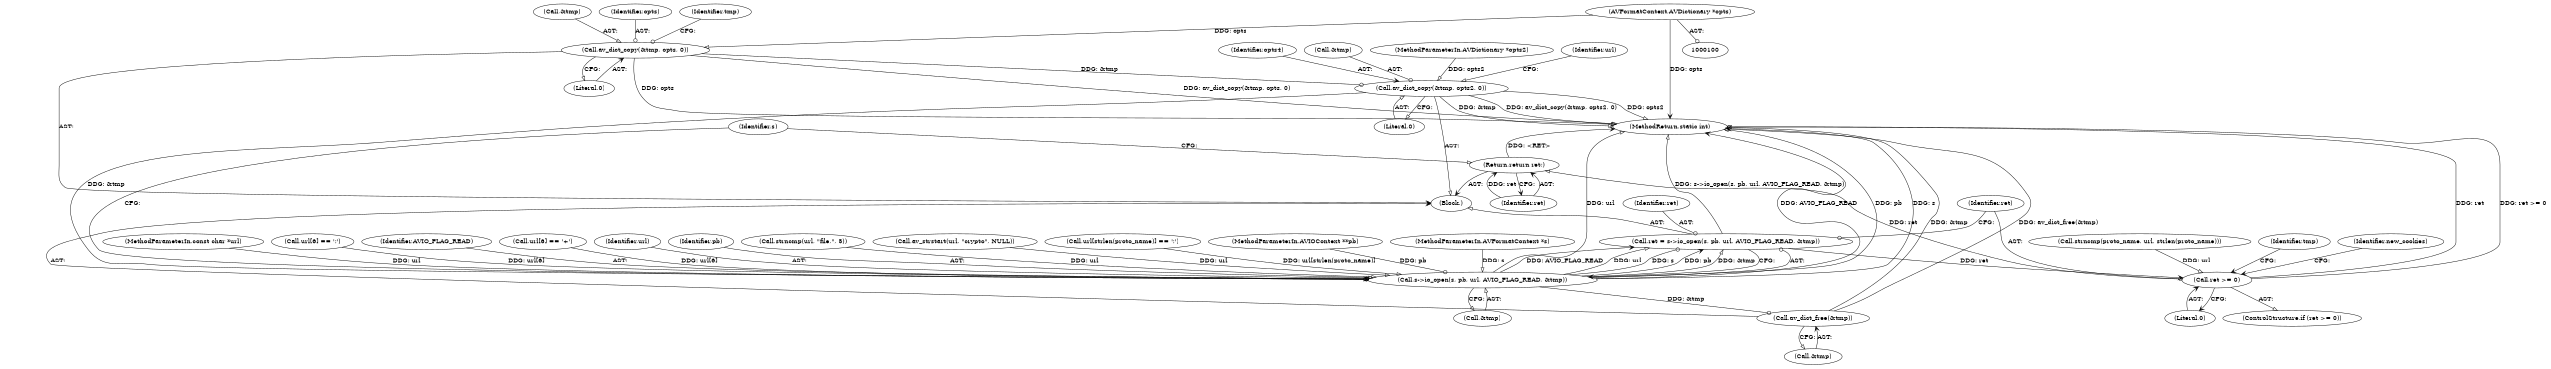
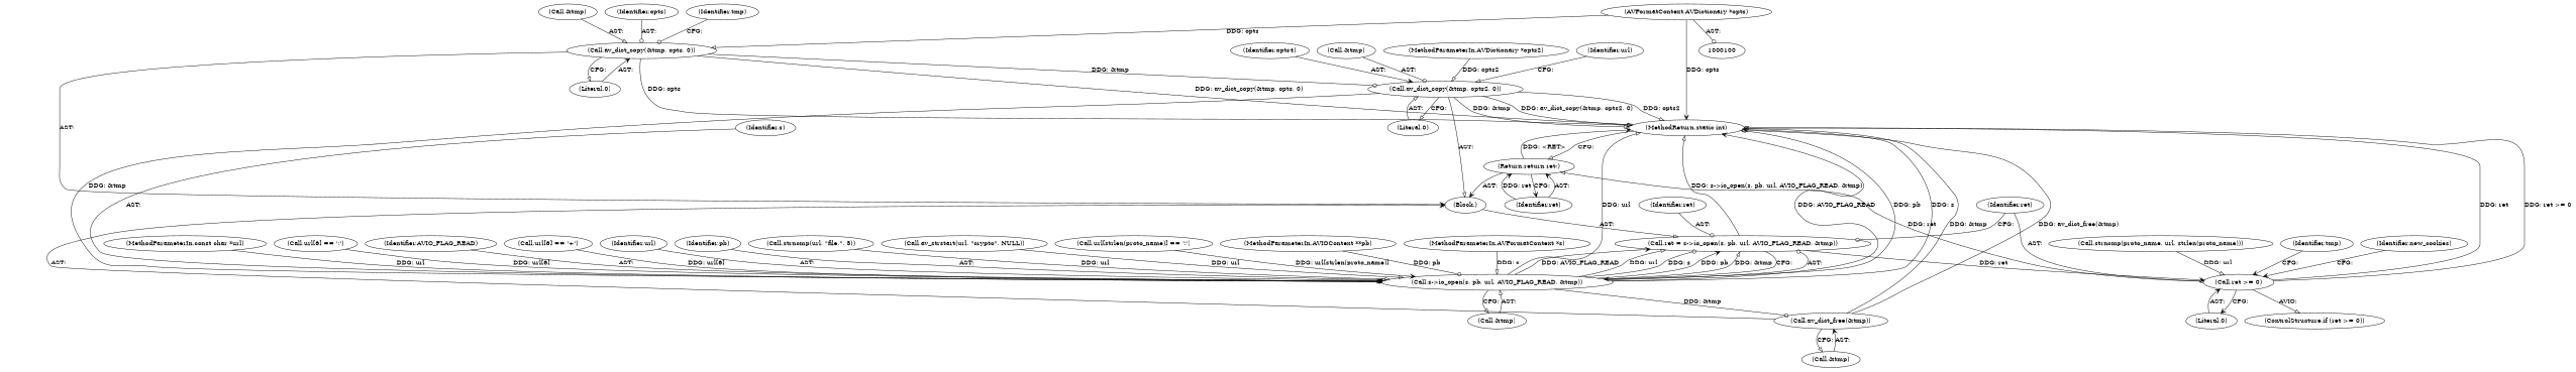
  digraph {
    edge [arrowhead=onormal]
    n1 [label="(Call,av_dict_copy(&tmp, opts, 0))"]
    n2 [label="(Call,av_dict_copy(&tmp, opts2, 0))"]
    n3 [label="(Literal,0)"]
    n4 [label="(MethodReturn,static int)"]
    n5 [label="(Block,)"]
    n6 [label="(Call,s->io_open(s, pb, url, AVIO_FLAG_READ, &tmp))"]
    n7 [label="(Literal,0)"]
    n8 [label="(Return,return ret;)"]
    n9 [label="(AVFormatContext,AVDictionary *opts)"]
    1000100
    n11 [label="(Call,ret = s->io_open(s, pb, url, AVIO_FLAG_READ, &tmp))"]
    n12 [label="(Call,av_dict_free(&tmp))"]
    n13 [label="(Call,&tmp)"]
    n14 [label="(Call,ret >= 0)"]
    n15 [label="(Call,&tmp)"]
    n16 [label="(Literal,0)"]
    n17 [label="(ControlStructure,if (ret >= 0))"]
    n18 [label="(Identifier,ret)"]
    n19 [label="(MethodParameterIn,const char *url)"]
    n20 [label="(Call,url[6] == ':')"]
    n21 [label="(Identifier,s)"]
    n22 [label="(Identifier,opts)"]
    n23 [label="(Identifier,AVIO_FLAG_READ)"]
    n24 [label="(Identifier,url)"]
    n25 [label="(Identifier,ret)"]
    n26 [label="(Call,strncmp(proto_name, url, strlen(proto_name)))"]
    n27 [label="(Call,url[6] == '+')"]
    n28 [label="(Identifier,url)"]
    n29 [label="(Identifier,opts4)"]
    n30 [label="(Identifier,pb)"]
    n31 [label="(Call,strncmp(url, \"file,\", 5))"]
    n32 [label="(Identifier,ret)"]
    n33 [label="(Call,&tmp)"]
    n34 [label="(Call,av_strstart(url, \"crypto\", NULL))"]
    n35 [label="(Identifier,tmp)"]
    n36 [label="(Identifier,tmp)"]
    n37 [label="(MethodParameterIn,AVDictionary *opts2)"]
    n38 [label="(Identifier,new_cookies)"]
    n39 [label="(Call,url[strlen(proto_name)] == ':')"]
    n40 [label="(MethodParameterIn,AVIOContext **pb)"]
    n41 [label="(Call,&tmp)"]
    n42 [label="(MethodParameterIn,AVFormatContext *s)"]
    n1 -> n2 [arrowhead=odot label="DDG: &tmp"]
    n1 -> n3 [label="CFG: "]
    n1 -> n4 [label="DDG: opts"]
    n1 -> n4 [label="DDG: av_dict_copy(&tmp, opts, 0)"]
    n1 -> n5 [arrowhead=vee label="AST: "]
    n2 -> n4 [label="DDG: &tmp"]
    n2 -> n4 [label="DDG: av_dict_copy(&tmp, opts2, 0)"]
    n2 -> n4 [label="DDG: opts2"]
    n2 -> n5 [label="AST: "]
    n2 -> n6 [arrowhead=odot label="DDG: &tmp"]
    n2 -> n7 [label="CFG: "]
    n3 -> n1 [arrowhead=vee label="AST: "]
-   n21 -> n8 [label="CFG: "]
+   n4 -> n8 [label="CFG: "]
    n6 -> n4 [arrowhead=vee label="DDG: s"]
    n6 -> n4 [arrowhead=vee label="DDG: AVIO_FLAG_READ"]
    n6 -> n4 [label="DDG: url"]
    n6 -> n4 [label="DDG: pb"]
    n6 -> n11 [arrowhead=odot label="AST: "]
    n6 -> n11 [arrowhead=vee label="DDG: AVIO_FLAG_READ"]
    n6 -> n11 [label="DDG: url"]
    n6 -> n11 [arrowhead=odot label="DDG: s"]
    n6 -> n11 [arrowhead=vee label="DDG: pb"]
    n6 -> n11 [label="DDG: &tmp"]
    n6 -> n12 [arrowhead=odot label="DDG: &tmp"]
    n6 -> n13 [label="CFG: "]
    n7 -> n2 [label="AST: "]
    n8 -> n4 [arrowhead=vee label="DDG: <RET>"]
    n8 -> n5 [arrowhead=vee label="AST: "]
    n8 -> n18 [arrowhead=vee label="CFG: "]
    n9 -> n1 [label="DDG: opts"]
    n9 -> n4 [arrowhead=vee label="DDG: opts"]
    n9 -> 1000100 [arrowhead=odot label="AST: "]
    n11 -> n4 [label="DDG: s->io_open(s, pb, url, AVIO_FLAG_READ, &tmp)"]
-   n11 -> n5 [label="AST: "]
+   n5 -> n11 [label="AST: "]
    n11 -> n6 [arrowhead=vee label="CFG: "]
    n11 -> n14 [arrowhead=vee label="DDG: ret"]
    n12 -> n4 [arrowhead=odot label="DDG: &tmp"]
    n12 -> n4 [arrowhead=odot label="DDG: av_dict_free(&tmp)"]
    n12 -> n5 [arrowhead=vee label="AST: "]
    n12 -> n15 [label="CFG: "]
    n13 -> n6 [label="AST: "]
    n14 -> n4 [arrowhead=odot label="DDG: ret"]
    n14 -> n4 [label="DDG: ret >= 0"]
    n14 -> n8 [label="DDG: ret"]
    n14 -> n16 [arrowhead=vee label="CFG: "]
-   n14 -> n17 [label="AST: "]
+   n14 -> n17 [label="AVIO: "]
    n15 -> n12 [arrowhead=vee label="AST: "]
    n16 -> n14 [arrowhead=vee label="AST: "]
    n18 -> n8 [arrowhead=vee label="AST: "]
    n18 -> n8 [arrowhead=vee label="DDG: ret"]
    n19 -> n6 [label="DDG: url"]
    n20 -> n6 [arrowhead=odot label="DDG: url[6]"]
-   n21 -> n6 [arrowhead=odot label="CFG: "]
+   n21 -> n6 [arrowhead=odot label="AST: "]
    n22 -> n1 [arrowhead=odot label="AST: "]
    n23 -> n6 [arrowhead=vee label="AST: "]
    n24 -> n2 [label="CFG: "]
    n25 -> n11 [arrowhead=odot label="CFG: "]
    n25 -> n14 [arrowhead=odot label="AST: "]
    n26 -> n14 [label="DDG: url"]
    n27 -> n6 [arrowhead=odot label="DDG: url[6]"]
    n28 -> n6 [label="AST: "]
    n29 -> n2 [arrowhead=vee label="AST: "]
    n30 -> n6 [label="AST: "]
    n31 -> n6 [label="DDG: url"]
    n32 -> n11 [arrowhead=odot label="AST: "]
    n33 -> n2 [arrowhead=odot label="AST: "]
    n34 -> n6 [label="DDG: url"]
    n35 -> n14 [arrowhead=vee label="CFG: "]
    n36 -> n1 [arrowhead=odot label="CFG: "]
    n37 -> n2 [label="DDG: opts2"]
    n38 -> n14 [arrowhead=vee label="CFG: "]
-   n39 -> n6 [label="DDG: url[strlen(proto_name)]"]
+   n39 -> n6 [arrowhead=vee label="DDG: url[strlen(proto_name)]"]
    n40 -> n6 [arrowhead=odot label="DDG: pb"]
    n41 -> n1 [label="AST: "]
    n42 -> n6 [label="DDG: s"]
  }
